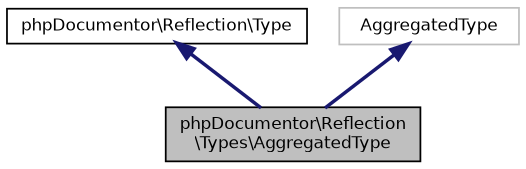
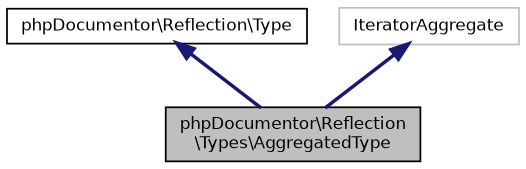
  digraph {
    node [color=black fillcolor=white fontname=Helvetica fontsize=10 shape=record style=filled]
    edge [color=midnightblue dir=back fontname=Helvetica fontsize=10 labelfontname=Helvetica labelfontsize=10 style=bold]
    n1 [fillcolor=grey75 fontcolor=black height=0.2 label="phpDocumentor\\Reflection\l\\Types\\AggregatedType" width=0.4]
    n2 [height=0.2 label="phpDocumentor\\Reflection\\Type" width=0.4]
-   n3 [color=grey75 height=0.2 label=AggregatedType width=0.4]
+   n3 [color=grey75 height=0.2 label=IteratorAggregate width=0.4]
    n2 -> n1
    n3 -> n1
  }
